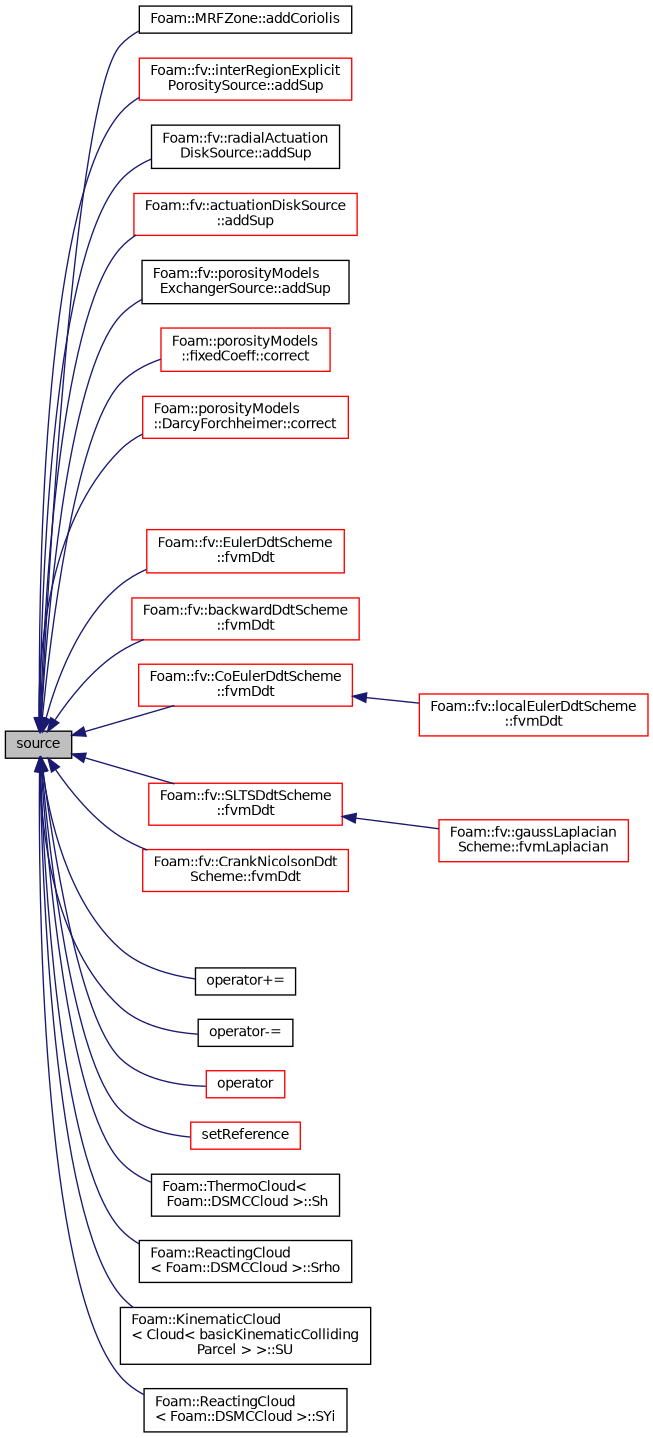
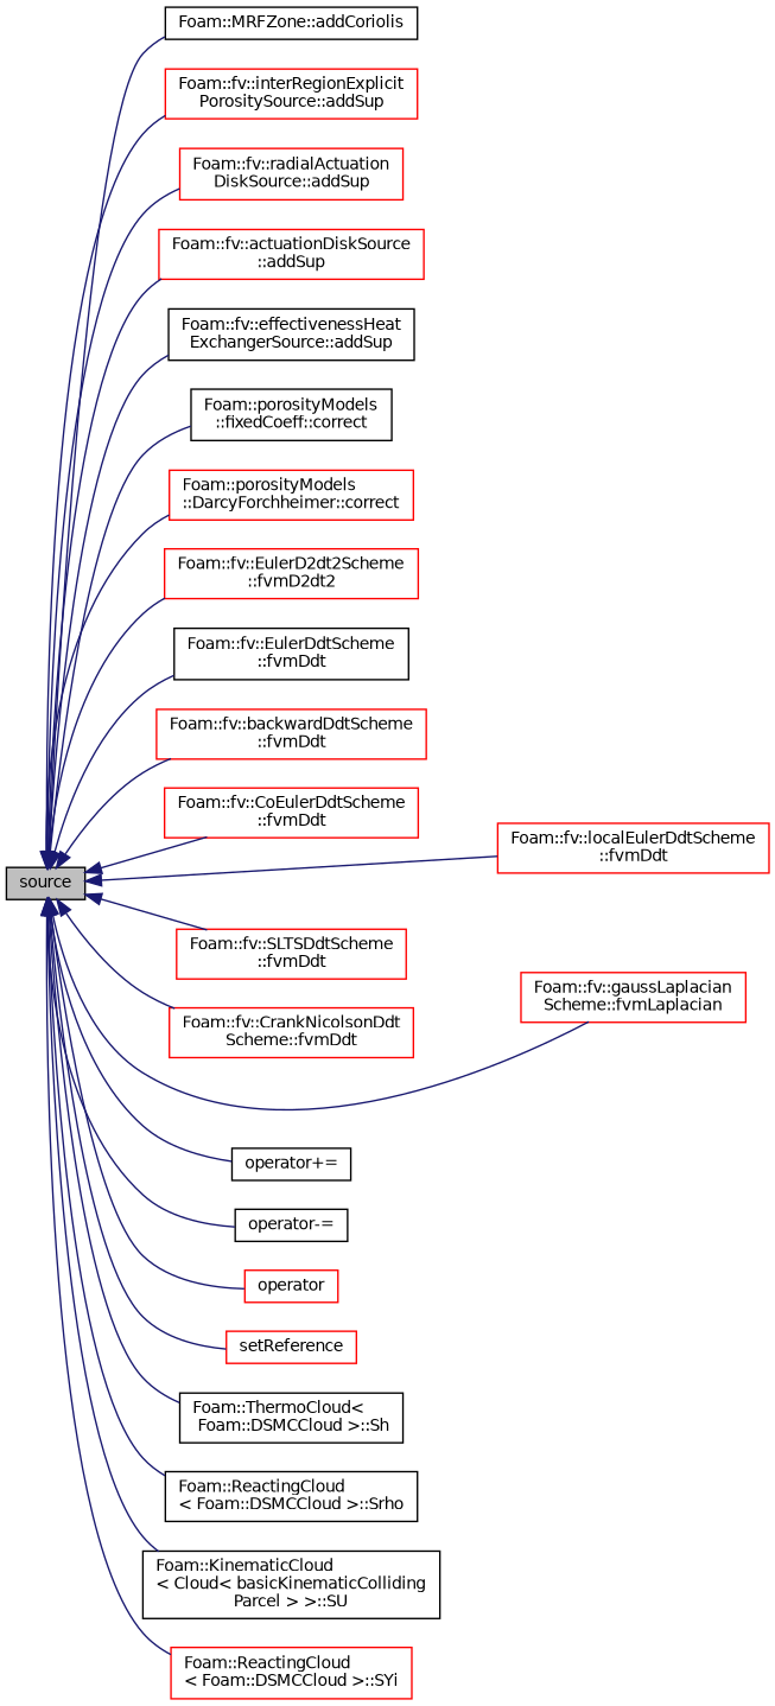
  digraph {
    rankdir=LR
    node [color=red fontname=Helvetica fontsize=10 shape=record]
    edge [color=midnightblue dir=back fontname=Helvetica fontsize=10 labelfontname=Helvetica labelfontsize=10 style=solid]
    n1 [color=black fillcolor=grey75 fontcolor=black height=0.2 label=source style=filled width=0.4]
    n2 [color=black height=0.2 label="Foam::MRFZone::addCoriolis" width=0.4]
    n3 [height=0.2 label="Foam::fv::interRegionExplicit\lPorositySource::addSup" width=0.4]
-   n4 [color=black height=0.2 label="Foam::fv::radialActuation\lDiskSource::addSup" width=0.4]
+   n4 [height=0.2 label="Foam::fv::radialActuation\lDiskSource::addSup" width=0.4]
    n5 [height=0.2 label="Foam::fv::actuationDiskSource\l::addSup" width=0.4]
-   n6 [color=black height=0.2 label="Foam::fv::porosityModels\lExchangerSource::addSup" width=0.4]
-   n7 [height=0.2 label="Foam::porosityModels\l::fixedCoeff::correct" width=0.4]
+   n6 [color=black height=0.2 label="Foam::fv::effectivenessHeat\lExchangerSource::addSup" width=0.4]
+   n7 [color=black height=0.2 label="Foam::porosityModels\l::fixedCoeff::correct" width=0.4]
    n8 [height=0.2 label="Foam::porosityModels\l::DarcyForchheimer::correct" width=0.4]
-   n10 [height=0.2 label="Foam::fv::EulerDdtScheme\l::fvmDdt" width=0.4]
+   n9 [height=0.2 label="Foam::fv::EulerD2dt2Scheme\l::fvmD2dt2" width=0.4]
+   n10 [color=black height=0.2 label="Foam::fv::EulerDdtScheme\l::fvmDdt" width=0.4]
    n11 [height=0.2 label="Foam::fv::backwardDdtScheme\l::fvmDdt" width=0.4]
    n12 [height=0.2 label="Foam::fv::CoEulerDdtScheme\l::fvmDdt" width=0.4]
    n13 [height=0.2 label="Foam::fv::SLTSDdtScheme\l::fvmDdt" width=0.4]
    n14 [height=0.2 label="Foam::fv::localEulerDdtScheme\l::fvmDdt" width=0.4]
    n15 [height=0.2 label="Foam::fv::CrankNicolsonDdt\lScheme::fvmDdt" width=0.4]
    n16 [height=0.2 label="Foam::fv::gaussLaplacian\lScheme::fvmLaplacian" width=0.4]
    n17 [color=black height=0.2 label="operator+=" width=0.4]
    n18 [color=black height=0.2 label="operator-=" width=0.4]
    n19 [height=0.2 label=operator width=0.4]
    n20 [height=0.2 label=setReference width=0.4]
    n21 [color=black height=0.2 label="Foam::ThermoCloud\<\l Foam::DSMCCloud \>::Sh" width=0.4]
    n22 [color=black height=0.2 label="Foam::ReactingCloud\l\< Foam::DSMCCloud \>::Srho" width=0.4]
    n23 [color=black height=0.2 label="Foam::KinematicCloud\l\< Cloud\< basicKinematicColliding\lParcel \> \>::SU" width=0.4]
-   n24 [color=black height=0.2 label="Foam::ReactingCloud\l\< Foam::DSMCCloud \>::SYi" width=0.4]
+   n24 [height=0.2 label="Foam::ReactingCloud\l\< Foam::DSMCCloud \>::SYi" width=0.4]
    n1 -> n2
    n1 -> n3
    n1 -> n4
    n1 -> n5
    n1 -> n6
    n1 -> n7
    n1 -> n8
+   n1 -> n9
    n1 -> n10
    n1 -> n11
    n1 -> n12
    n1 -> n13
-   n12 -> n14
+   n1 -> n14
    n1 -> n15
-   n13 -> n16
+   n1 -> n16
    n1 -> n17
    n1 -> n18
    n1 -> n19
    n1 -> n20
    n1 -> n21
    n1 -> n22
    n1 -> n23
    n1 -> n24
  }
